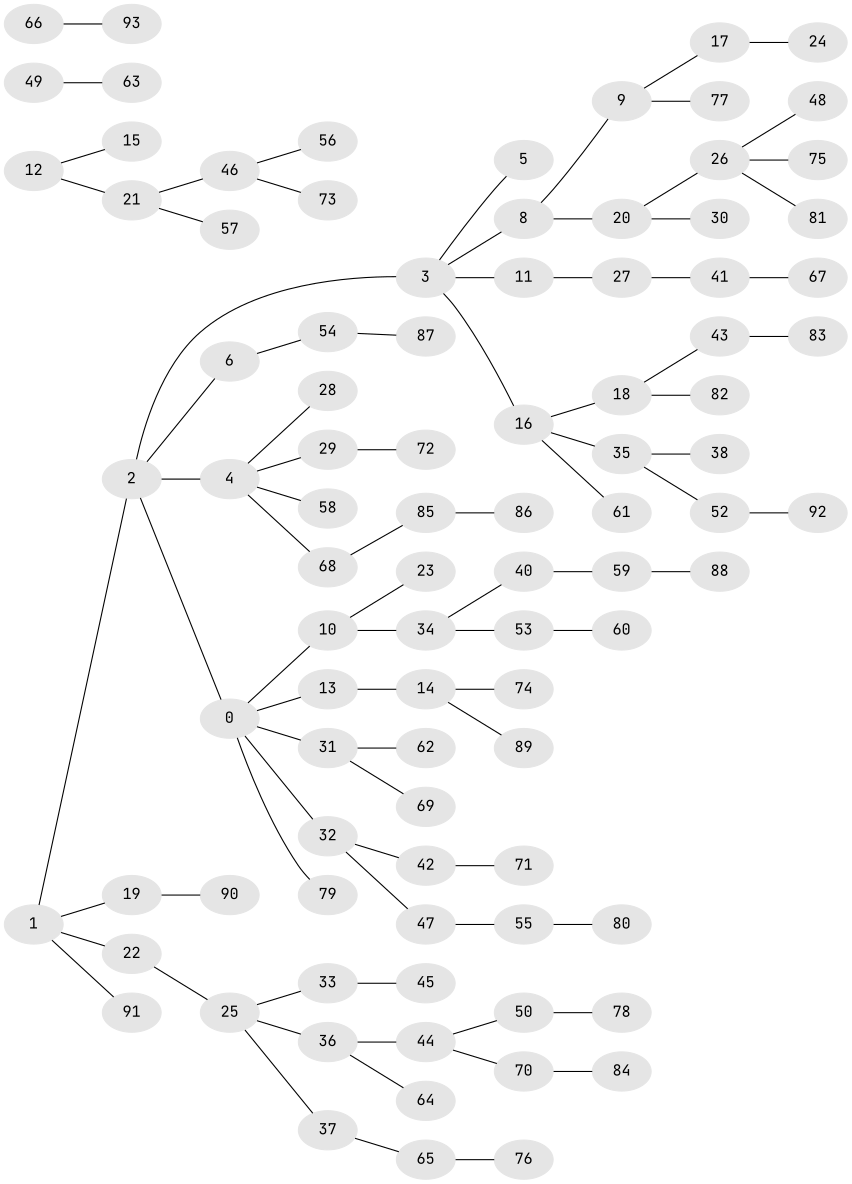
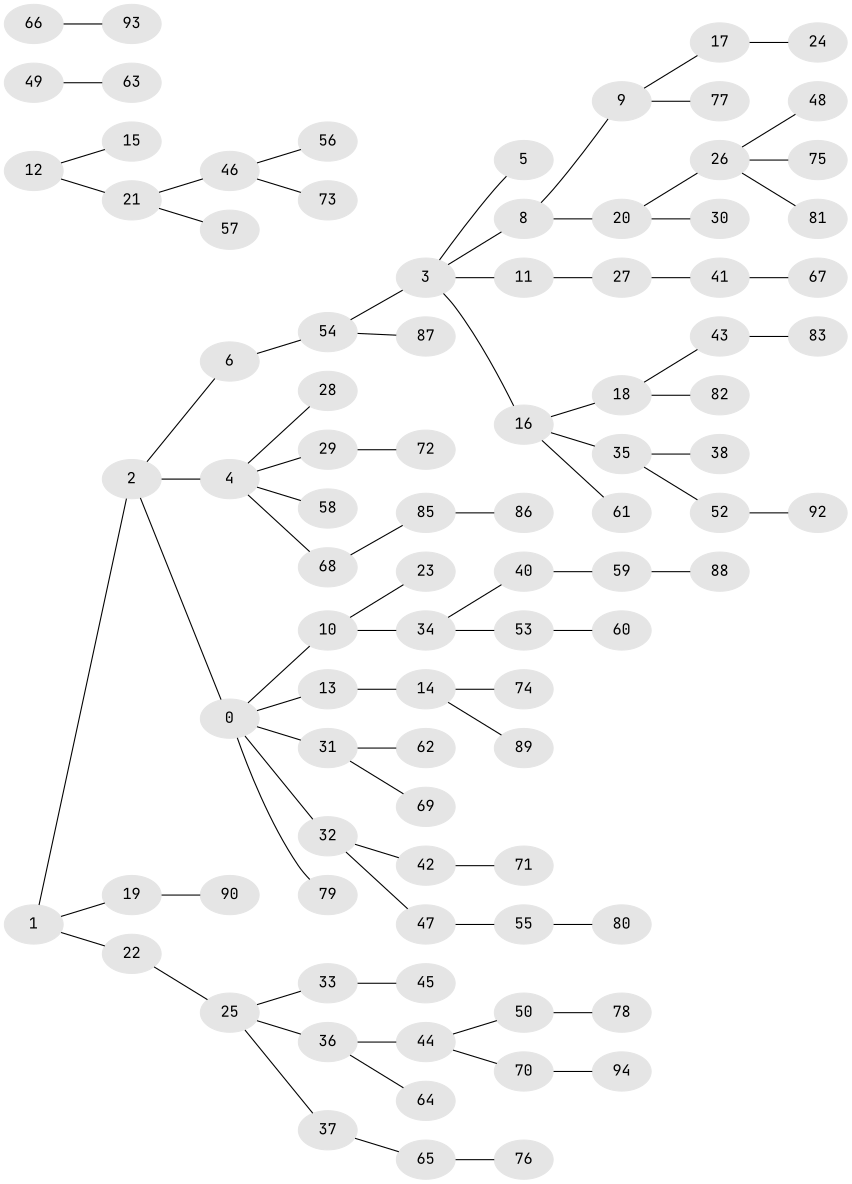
  graph {
    fontname="JetBrains Mono"
    rankdir=LR
    node [color=gray90 fontname="JetBrains Mono" style=filled]
    edge [fontname="JetBrains Mono"]
    1
    2
    19
    22
-   91
    3
    4
    6
    n9 [label=0]
    90
    25
    5
    8
    11
    16
    28
    29
    58
    68
    54
    10
    13
    31
    32
    79
    9
    20
    27
    18
    35
    61
    12
    15
    21
    72
    85
    87
    23
    34
    14
    62
    69
    42
    47
    17
    77
    26
    30
    24
    40
    53
    41
    46
    57
    74
    89
    43
    82
    38
    52
    83
    48
    75
    81
    56
    73
    33
    36
    37
    45
    44
    64
    65
    67
    71
    55
    59
    60
    92
    50
    70
    76
    49
    63
    88
    78
-   84
+   84 [label=94]
    80
    66
    93
    86
    1 -- 2
    1 -- 19
    1 -- 22
-   1 -- 91
-   2 -- 3
+   54 -- 3
    2 -- 4
    2 -- 6
    2 -- n9
    19 -- 90
    22 -- 25
    3 -- 5
    3 -- 8
    3 -- 11
    3 -- 16
    4 -- 28
    4 -- 29
    4 -- 58
    4 -- 68
    6 -- 54
    n9 -- 10
    n9 -- 13
    n9 -- 31
    n9 -- 32
    n9 -- 79
    25 -- 33
    25 -- 36
    25 -- 37
    8 -- 9
    8 -- 20
    11 -- 27
    16 -- 18
    16 -- 35
    16 -- 61
    29 -- 72
    68 -- 85
    54 -- 87
    10 -- 23
    10 -- 34
    13 -- 14
    31 -- 62
    31 -- 69
    32 -- 42
    32 -- 47
    9 -- 17
    9 -- 77
    20 -- 26
    20 -- 30
    27 -- 41
    18 -- 43
    18 -- 82
    35 -- 38
    35 -- 52
    12 -- 15
    12 -- 21
    21 -- 46
    21 -- 57
    85 -- 86
    34 -- 40
    34 -- 53
    14 -- 74
    14 -- 89
    42 -- 71
    47 -- 55
    17 -- 24
    26 -- 48
    26 -- 75
    26 -- 81
    40 -- 59
    53 -- 60
    41 -- 67
    46 -- 56
    46 -- 73
    43 -- 83
    52 -- 92
    33 -- 45
    36 -- 44
    36 -- 64
    37 -- 65
    44 -- 50
    44 -- 70
    65 -- 76
    55 -- 80
    59 -- 88
    50 -- 78
    70 -- 84
    49 -- 63
    66 -- 93
  }
